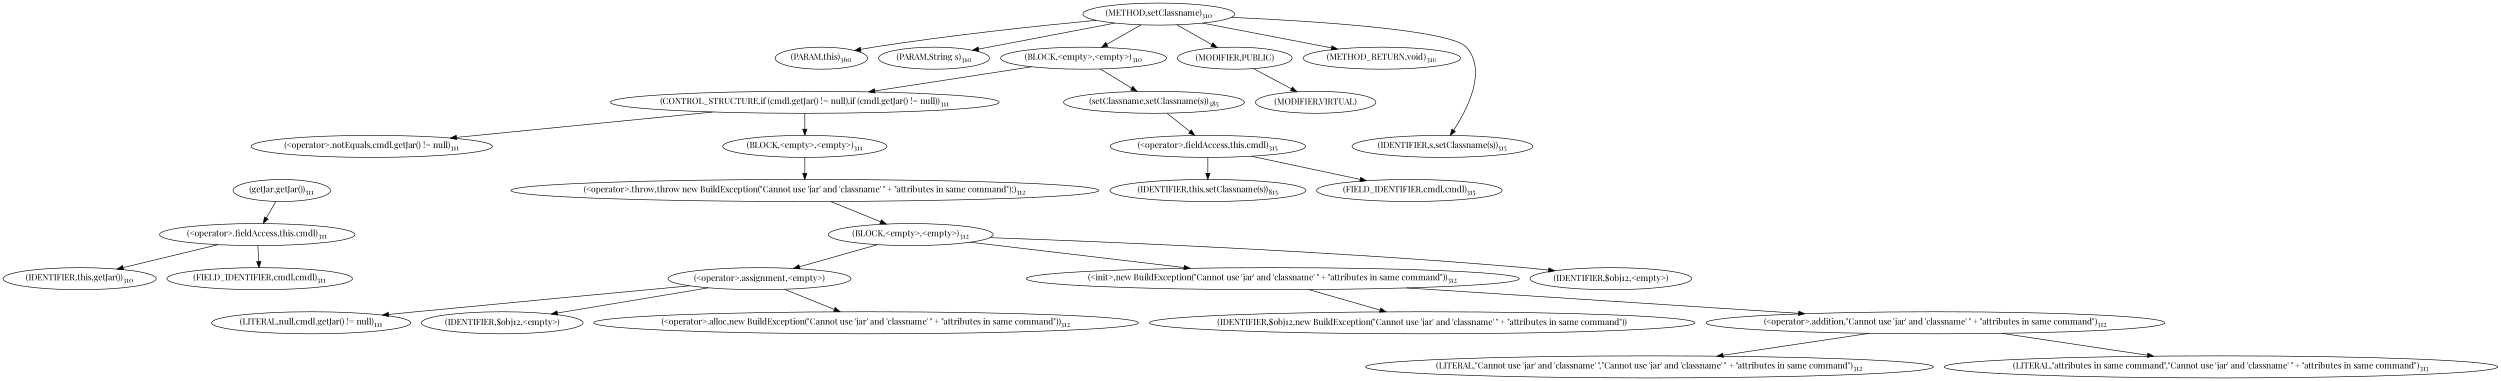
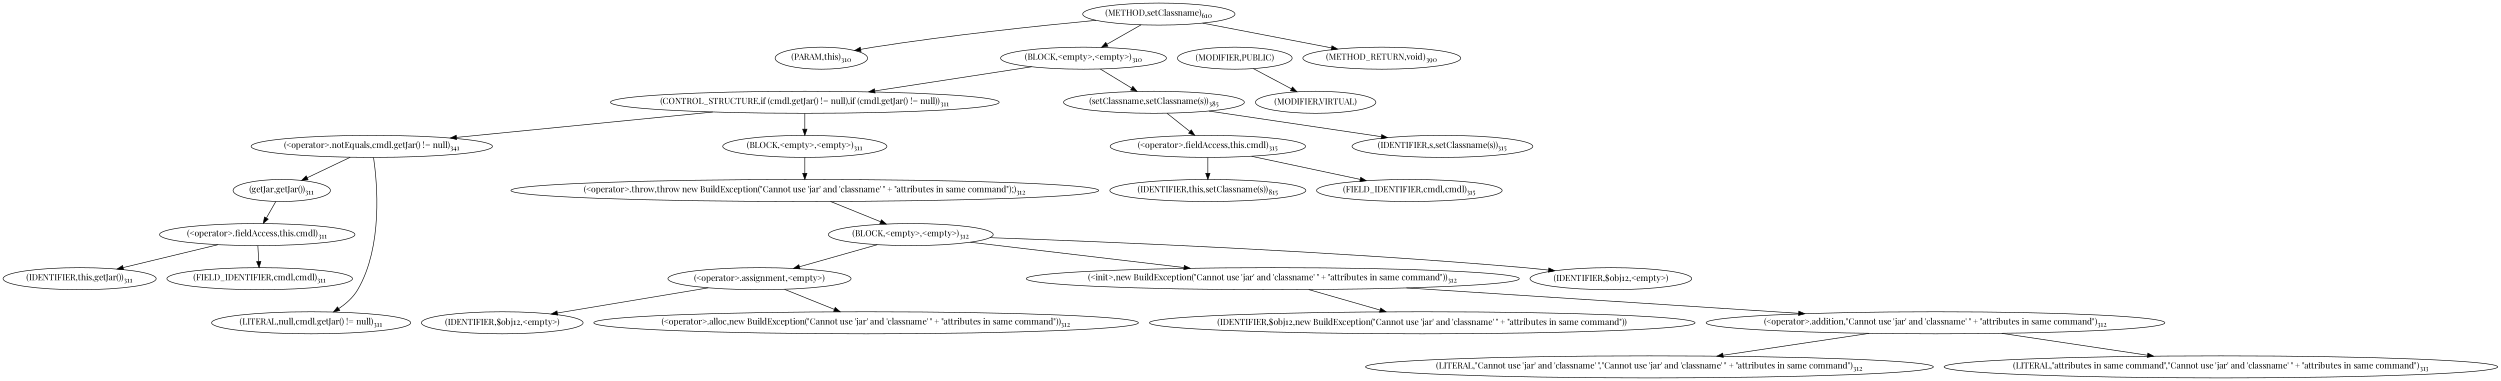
  digraph {
    fontname="Playfair Display"
    node [fontname="Playfair Display"]
    edge [fontname="Playfair Display"]
-   n1 [label=<(METHOD,setClassname)<SUB>310</SUB>>]
-   n2 [label=<(PARAM,this)<SUB>360</SUB>>]
-   n3 [label=<(PARAM,String s)<SUB>310</SUB>>]
+   n1 [label=<(METHOD,setClassname)<SUB>610</SUB>>]
+   n2 [label=<(PARAM,this)<SUB>310</SUB>>]
    n4 [label=<(BLOCK,&lt;empty&gt;,&lt;empty&gt;)<SUB>310</SUB>>]
    n5 [label=<(MODIFIER,PUBLIC)>]
-   n6 [label=<(METHOD_RETURN,void)<SUB>310</SUB>>]
+   n6 [label=<(METHOD_RETURN,void)<SUB>390</SUB>>]
    n7 [label=<(CONTROL_STRUCTURE,if (cmdl.getJar() != null),if (cmdl.getJar() != null))<SUB>311</SUB>>]
    n8 [label=<(setClassname,setClassname(s))<SUB>385</SUB>>]
    n9 [label=<(MODIFIER,VIRTUAL)>]
-   n10 [label=<(&lt;operator&gt;.notEquals,cmdl.getJar() != null)<SUB>311</SUB>>]
+   n10 [label=<(&lt;operator&gt;.notEquals,cmdl.getJar() != null)<SUB>341</SUB>>]
    n11 [label=<(BLOCK,&lt;empty&gt;,&lt;empty&gt;)<SUB>311</SUB>>]
    n12 [label=<(&lt;operator&gt;.fieldAccess,this.cmdl)<SUB>315</SUB>>]
    n13 [label=<(IDENTIFIER,s,setClassname(s))<SUB>315</SUB>>]
    n14 [label=<(getJar,getJar())<SUB>311</SUB>>]
-   n15 [label=<(LITERAL,null,cmdl.getJar() != null)<SUB>111</SUB>>]
+   n15 [label=<(LITERAL,null,cmdl.getJar() != null)<SUB>311</SUB>>]
    n16 [label=<(&lt;operator&gt;.throw,throw new BuildException(&quot;Cannot use 'jar' and 'classname' &quot; + &quot;attributes in same command&quot;);)<SUB>312</SUB>>]
    n17 [label=<(&lt;operator&gt;.fieldAccess,this.cmdl)<SUB>311</SUB>>]
-   n18 [label=<(IDENTIFIER,this,getJar())<SUB>310</SUB>>]
+   n18 [label=<(IDENTIFIER,this,getJar())<SUB>311</SUB>>]
    n19 [label=<(FIELD_IDENTIFIER,cmdl,cmdl)<SUB>311</SUB>>]
    n20 [label=<(BLOCK,&lt;empty&gt;,&lt;empty&gt;)<SUB>312</SUB>>]
    n21 [label=<(&lt;operator&gt;.assignment,&lt;empty&gt;)>]
    n22 [label=<(&lt;init&gt;,new BuildException(&quot;Cannot use 'jar' and 'classname' &quot; + &quot;attributes in same command&quot;))<SUB>312</SUB>>]
    n23 [label=<(IDENTIFIER,$obj12,&lt;empty&gt;)>]
    n24 [label=<(IDENTIFIER,$obj12,&lt;empty&gt;)>]
    n25 [label=<(&lt;operator&gt;.alloc,new BuildException(&quot;Cannot use 'jar' and 'classname' &quot; + &quot;attributes in same command&quot;))<SUB>312</SUB>>]
    n26 [label=<(IDENTIFIER,$obj12,new BuildException(&quot;Cannot use 'jar' and 'classname' &quot; + &quot;attributes in same command&quot;))>]
    n27 [label=<(&lt;operator&gt;.addition,&quot;Cannot use 'jar' and 'classname' &quot; + &quot;attributes in same command&quot;)<SUB>312</SUB>>]
    n28 [label=<(LITERAL,&quot;Cannot use 'jar' and 'classname' &quot;,&quot;Cannot use 'jar' and 'classname' &quot; + &quot;attributes in same command&quot;)<SUB>312</SUB>>]
    n29 [label=<(LITERAL,&quot;attributes in same command&quot;,&quot;Cannot use 'jar' and 'classname' &quot; + &quot;attributes in same command&quot;)<SUB>313</SUB>>]
    n30 [label=<(IDENTIFIER,this,setClassname(s))<SUB>815</SUB>>]
    n31 [label=<(FIELD_IDENTIFIER,cmdl,cmdl)<SUB>315</SUB>>]
    n1 -> n2
-   n1 -> n3
    n1 -> n4
-   n1 -> n5
    n1 -> n6
    n4 -> n7
    n4 -> n8
    n5 -> n9
    n7 -> n10
    n7 -> n11
    n8 -> n12
-   n1 -> n13
-   n21 -> n15
+   n8 -> n13
+   n10 -> n14
+   n10 -> n15
    n11 -> n16
    n12 -> n30
    n12 -> n31
    n14 -> n17
    n16 -> n20
    n17 -> n18
    n17 -> n19
    n20 -> n21
    n20 -> n22
    n20 -> n23
    n21 -> n24
    n21 -> n25
    n22 -> n26
    n22 -> n27
    n27 -> n28
    n27 -> n29
  }
